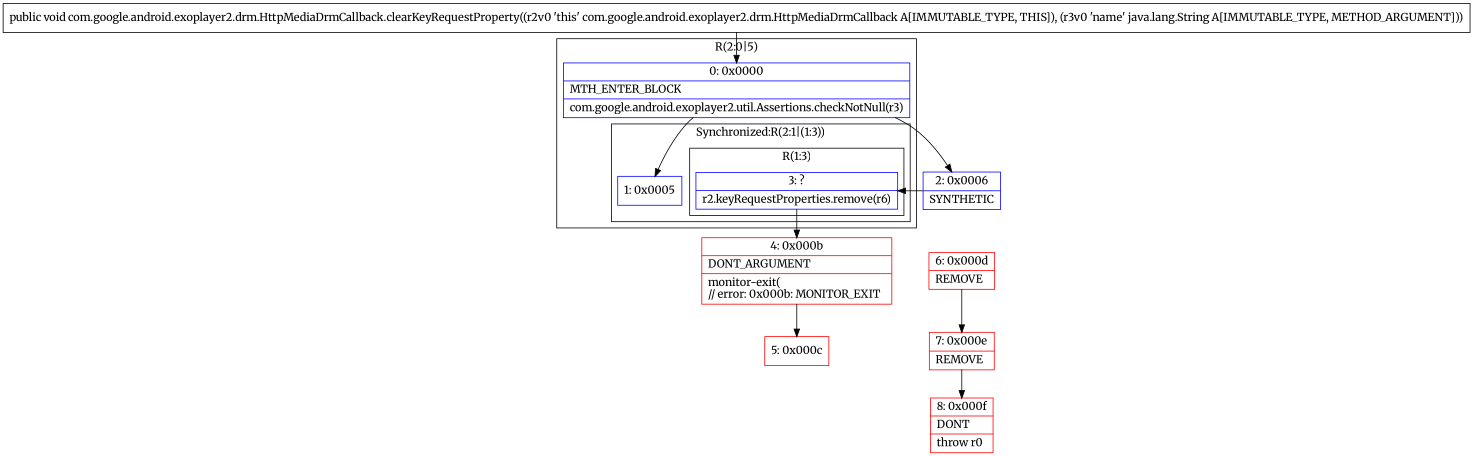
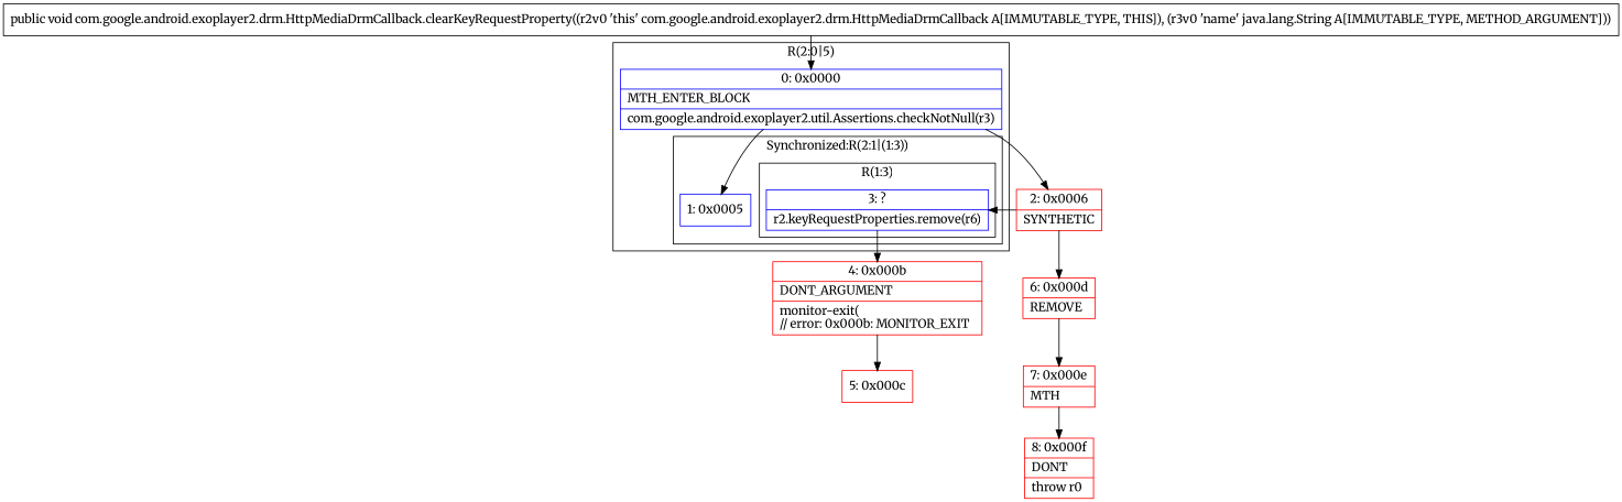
  digraph {
    fontname=Merriweather
    node [color=red fontname=Merriweather shape=record]
    edge [fontname=Merriweather]
    n1 [color=blue label="{3\:\ ?|r2.keyRequestProperties.remove(r6)\l}"]
    n2 [color=blue label="{1\:\ 0x0005}"]
    n3 [color=blue label="{0\:\ 0x0000|MTH_ENTER_BLOCK\l|com.google.android.exoplayer2.util.Assertions.checkNotNull(r3)\l}"]
    n4 [label="{4\:\ 0x000b|DONT_ARGUMENT\l|monitor\-exit(\l\/\/ error: 0x000b: MONITOR_EXIT  \l}"]
-   n5 [color=blue label="{2\:\ 0x0006|SYNTHETIC\l}"]
+   n5 [label="{2\:\ 0x0006|SYNTHETIC\l}"]
    n6 [label="{6\:\ 0x000d|REMOVE\l}"]
    n7 [label="{5\:\ 0x000c}"]
-   n8 [label="{7\:\ 0x000e|REMOVE\l}"]
+   n8 [label="{7\:\ 0x000e|MTH\l}"]
    n9 [label="{8\:\ 0x000f|DONT\l|throw r0\l}"]
    n10 [label="{public void com.google.android.exoplayer2.drm.HttpMediaDrmCallback.clearKeyRequestProperty((r2v0 'this' com.google.android.exoplayer2.drm.HttpMediaDrmCallback A[IMMUTABLE_TYPE, THIS]), (r3v0 'name' java.lang.String A[IMMUTABLE_TYPE, METHOD_ARGUMENT])) }" color=""]
    subgraph cluster_1 {
      label="R(2:0|5)"
      n3
      subgraph cluster_2 {
        label="Synchronized:R(2:1|(1:3))"
        n2
        subgraph cluster_3 {
          label="R(1:3)"
          n1
        }
      }
    }
    n1 -> n4
    n3 -> n2
    n3 -> n5
    n4 -> n7
    n5 -> n1
+   n5 -> n6
    n6 -> n8
    n8 -> n9
    n10 -> n3
  }
